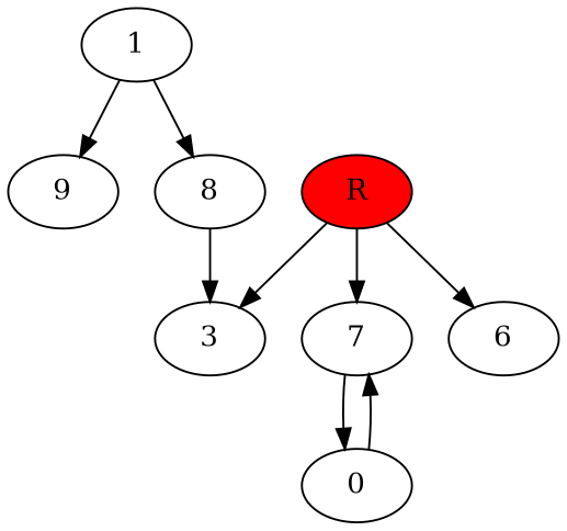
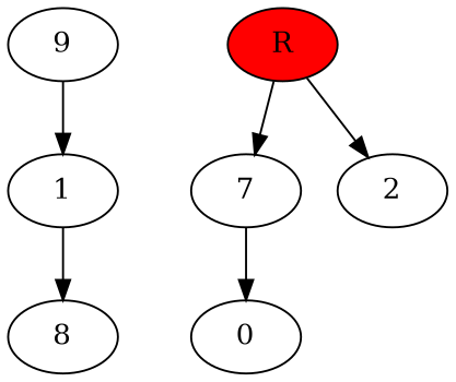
  digraph {
    1
    9
    8
-   3
    n5 [label=0]
    7
    R [fillcolor="#ff0000" style=filled]
-   6
-   1 -> 9
+   6 [label=2]
+   9 -> 1
    1 -> 8
-   8 -> 3
-   n5 -> 7
    7 -> n5
-   R -> 3
    R -> 7
    R -> 6
  }
